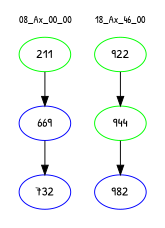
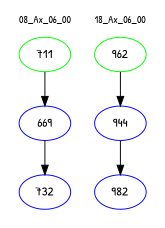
  digraph {
    fontname="Patrick Hand"
    node [color=green fontname="Patrick Hand"]
    edge [color=black fontname="Patrick Hand"]
-   n1 [label=211]
+   n1 [label=711]
    n2 [color=blue label=669]
    n3 [color=blue label=732]
-   n4 [label=922]
-   n5 [label=944]
+   n4 [label=962]
+   n5 [color=blue label=944]
    n6 [color=blue label=982]
    subgraph cluster_1 {
      color=white
      fontsize=10
-     label="08_Ax_00_00"
+     label="08_Ax_06_00"
      n1
      n2
      n3
    }
    subgraph cluster_2 {
      color=white
      fontsize=10
-     label="18_Ax_46_00"
+     label="18_Ax_06_00"
      n4
      n5
      n6
    }
    n1 -> n2
    n2 -> n3
    n4 -> n5
    n5 -> n6
  }
